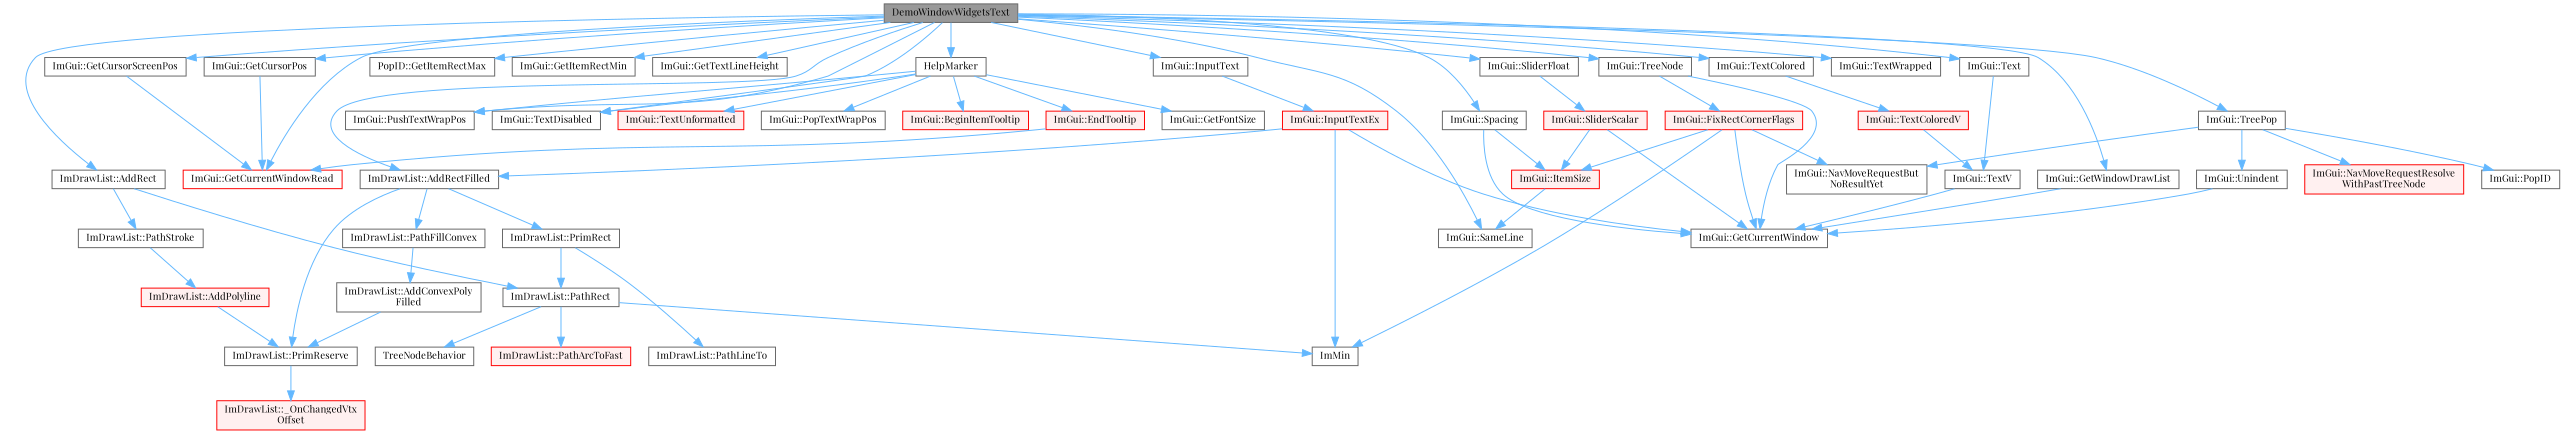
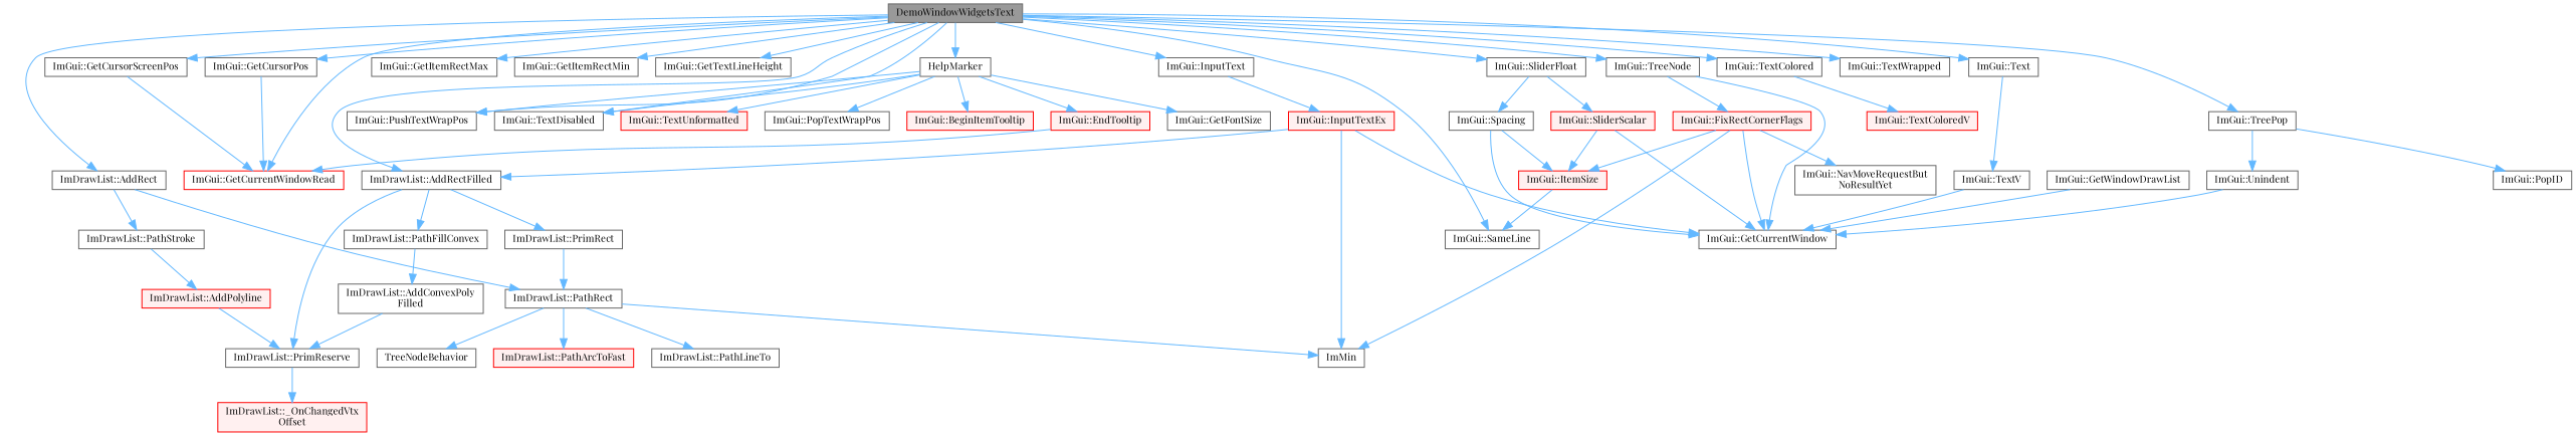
  digraph {
    fontname="Playfair Display"
    rankdir=TB
    node [color=grey40 fillcolor=white fontname="Playfair Display" fontsize=10 shape=box style=filled]
    edge [color=steelblue1 fontname="Playfair Display" fontsize=10 labelfontname=Helvetica labelfontsize=10 style=solid]
    n1 [color=gray40 fillcolor=grey60 fontcolor=black height=0.2 label=DemoWindowWidgetsText width=0.4]
    n2 [height=0.2 label="ImDrawList::AddRect" width=0.4]
    n3 [height=0.2 label="ImDrawList::AddRectFilled" width=0.4]
    n4 [height=0.2 label="ImGui::GetCursorPos" width=0.4]
    n5 [height=0.2 label="ImGui::GetCursorScreenPos" width=0.4]
-   n6 [height=0.2 label="PopID::GetItemRectMax" width=0.4]
+   n6 [height=0.2 label="ImGui::GetItemRectMax" width=0.4]
    n7 [height=0.2 label="ImGui::GetItemRectMin" width=0.4]
    n8 [height=0.2 label="ImGui::GetTextLineHeight" width=0.4]
    n9 [height=0.2 label="ImGui::GetWindowDrawList" width=0.4]
    n10 [height=0.2 label=HelpMarker width=0.4]
    n11 [height=0.2 label="ImGui::PushTextWrapPos" width=0.4]
    n12 [height=0.2 label="ImGui::TextDisabled" width=0.4]
    n13 [height=0.2 label="ImGui::InputText" width=0.4]
    n14 [height=0.2 label="ImGui::SameLine" width=0.4]
    n15 [height=0.2 label="ImGui::SliderFloat" width=0.4]
    n16 [height=0.2 label="ImGui::Spacing" width=0.4]
    n17 [height=0.2 label="ImGui::Text" width=0.4]
    n18 [height=0.2 label="ImGui::TextColored" width=0.4]
    n19 [height=0.2 label="ImGui::TextWrapped" width=0.4]
    n20 [height=0.2 label="ImGui::TreeNode" width=0.4]
    n21 [height=0.2 label="ImGui::TreePop" width=0.4]
    n22 [color=red height=0.2 label="ImGui::GetCurrentWindowRead" width=0.4]
    n23 [height=0.2 label="ImDrawList::PathRect" width=0.4]
    n24 [height=0.2 label="ImDrawList::PathStroke" width=0.4]
    n25 [height=0.2 label="ImDrawList::PrimReserve" width=0.4]
    n26 [height=0.2 label="ImDrawList::PathFillConvex" width=0.4]
    n27 [height=0.2 label="ImDrawList::PrimRect" width=0.4]
    n28 [height=0.2 label="ImGui::GetCurrentWindow" width=0.4]
    n29 [height=0.2 label="ImGui::PopTextWrapPos" width=0.4]
    n30 [color=red fillcolor="#FFF0F0" height=0.2 label="ImGui::BeginItemTooltip" width=0.4]
    n31 [color=red fillcolor="#FFF0F0" height=0.2 label="ImGui::EndTooltip" width=0.4]
    n32 [height=0.2 label="ImGui::GetFontSize" width=0.4]
    n33 [color=red fillcolor="#FFF0F0" height=0.2 label="ImGui::TextUnformatted" width=0.4]
    n34 [color=red fillcolor="#FFF0F0" height=0.2 label="ImGui::InputTextEx" width=0.4]
    n35 [color=red fillcolor="#FFF0F0" height=0.2 label="ImGui::SliderScalar" width=0.4]
    n36 [color=red fillcolor="#FFF0F0" height=0.2 label="ImGui::ItemSize" width=0.4]
    n37 [height=0.2 label="ImGui::TextV" width=0.4]
    n38 [color=red fillcolor="#FFF0F0" height=0.2 label="ImGui::TextColoredV" width=0.4]
    n39 [color=red fillcolor="#FFF0F0" height=0.2 label="ImGui::FixRectCornerFlags" width=0.4]
    n40 [height=0.2 label="ImGui::NavMoveRequestBut\lNoResultYet" width=0.4]
-   n41 [color=red fillcolor="#FFF0F0" height=0.2 label="ImGui::NavMoveRequestResolve\lWithPastTreeNode" width=0.4]
    n42 [height=0.2 label="ImGui::PopID" width=0.4]
    n43 [height=0.2 label="ImGui::Unindent" width=0.4]
    n44 [height=0.2 label=TreeNodeBehavior width=0.4]
    n45 [height=0.2 label=ImMin width=0.4]
    n46 [color=red fillcolor="#FFF0F0" height=0.2 label="ImDrawList::PathArcToFast" width=0.4]
    n47 [height=0.2 label="ImDrawList::PathLineTo" width=0.4]
    n48 [color=red fillcolor="#FFF0F0" height=0.2 label="ImDrawList::AddPolyline" width=0.4]
    n49 [color=red fillcolor="#FFF0F0" height=0.2 label="ImDrawList::_OnChangedVtx\lOffset" width=0.4]
    n50 [height=0.2 label="ImDrawList::AddConvexPoly\lFilled" width=0.4]
    n1 -> n2
    n1 -> n3
    n1 -> n4
    n1 -> n5
    n1 -> n6
    n1 -> n7
    n1 -> n8
-   n1 -> n9
    n1 -> n10
    n1 -> n11
    n1 -> n12
    n1 -> n13
    n1 -> n14
    n1 -> n15
-   n1 -> n16
+   n15 -> n16
    n1 -> n17
    n1 -> n18
    n1 -> n19
    n1 -> n20
    n1 -> n21
    n1 -> n22
    n2 -> n23
    n2 -> n24
    n3 -> n25
    n3 -> n26
    n3 -> n27
    n4 -> n22
    n5 -> n22
    n9 -> n28
    n10 -> n11
    n10 -> n12
    n10 -> n29
    n10 -> n30
    n10 -> n31
    n10 -> n32
    n10 -> n33
    n13 -> n34
    n15 -> n35
    n16 -> n28
    n16 -> n36
    n17 -> n37
    n18 -> n38
    n20 -> n28
    n20 -> n39
-   n21 -> n40
-   n21 -> n41
    n21 -> n42
    n21 -> n43
    n23 -> n44
    n23 -> n45
    n23 -> n46
-   n27 -> n47
+   n23 -> n47
    n24 -> n48
    n25 -> n49
    n26 -> n50
    n27 -> n23
    n31 -> n22
    n34 -> n3
    n34 -> n28
    n34 -> n45
    n35 -> n28
    n35 -> n36
    n36 -> n14
    n37 -> n28
-   n38 -> n37
    n39 -> n28
    n39 -> n36
    n39 -> n40
    n39 -> n45
    n43 -> n28
    n48 -> n25
    n50 -> n25
  }
